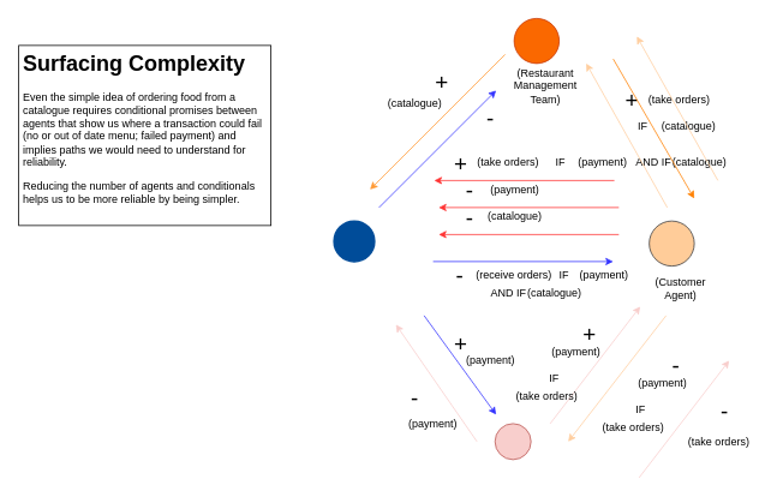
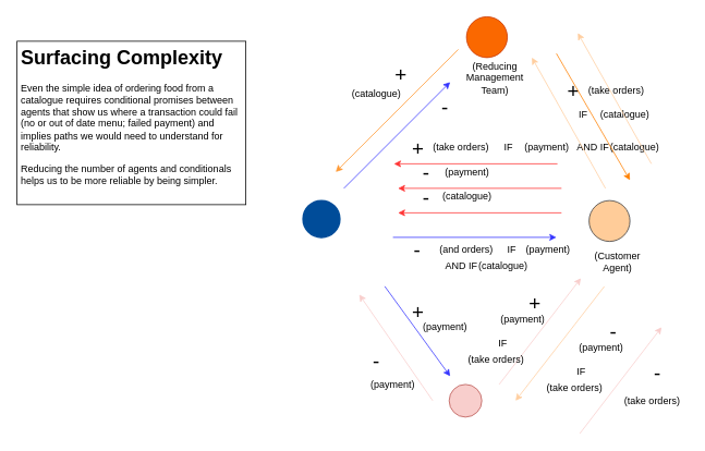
  <mxCell id="0" />
  <mxCell id="1" parent="0" />
  <mxCell id="2" value="" style="ellipse;whiteSpace=wrap;html=1;aspect=fixed;fillColor=#ffcc99;strokeColor=#36393d;" parent="1" vertex="1"><mxGeometry x="720" y="245" width="50" height="50" as="geometry" /></mxCell>
  <mxCell id="3" value="" style="ellipse;whiteSpace=wrap;html=1;aspect=fixed;strokeWidth=2;strokeColor=#004C99;fontFamily=Helvetica;fontSize=14;align=left;fontColor=#4D4D4D;fillColor=#004C99;" parent="1" vertex="1"><mxGeometry x="370" y="245" width="45" height="45" as="geometry" /></mxCell>
  <mxCell id="4" value="" style="endArrow=classic;html=1;strokeColor=#FF3333;" parent="1" edge="1"><mxGeometry width="50" height="50" relative="1" as="geometry"><mxPoint x="681.25" y="200" as="sourcePoint" /><mxPoint x="481.25" y="200" as="targetPoint" /></mxGeometry></mxCell>
  <mxCell id="5" value="(Customer Agent)" style="text;html=1;strokeColor=none;fillColor=none;align=center;verticalAlign=middle;whiteSpace=wrap;rounded=0;" parent="1" vertex="1"><mxGeometry x="710" y="310" width="90" height="20" as="geometry" /></mxCell>
  <mxCell id="6" value="&lt;font style=&quot;font-size: 25px&quot;&gt;+&lt;/font&gt;" style="text;html=1;strokeColor=none;fillColor=none;align=center;verticalAlign=middle;whiteSpace=wrap;rounded=0;" parent="1" vertex="1"><mxGeometry x="491.25" y="170" width="40" height="20" as="geometry" /></mxCell>
  <mxCell id="7" value="(take orders)" style="text;html=1;strokeColor=none;fillColor=none;align=center;verticalAlign=middle;whiteSpace=wrap;rounded=0;" parent="1" vertex="1"><mxGeometry x="521.25" y="170" width="85" height="20" as="geometry" /></mxCell>
  <mxCell id="8" value="" style="endArrow=classic;html=1;strokeColor=#3333FF;" parent="1" edge="1"><mxGeometry width="50" height="50" relative="1" as="geometry"><mxPoint x="480" y="290" as="sourcePoint" /><mxPoint x="680" y="290" as="targetPoint" /></mxGeometry></mxCell>
  <mxCell id="9" value="&lt;font style=&quot;font-size: 25px&quot;&gt;-&lt;/font&gt;" style="text;html=1;strokeColor=none;fillColor=none;align=center;verticalAlign=middle;whiteSpace=wrap;rounded=0;" parent="1" vertex="1"><mxGeometry x="490" y="295" width="40" height="20" as="geometry" /></mxCell>
- <mxCell id="10" value="(receive orders)" style="text;html=1;strokeColor=none;fillColor=none;align=center;verticalAlign=middle;whiteSpace=wrap;rounded=0;" parent="1" vertex="1"><mxGeometry x="520" y="295" width="100" height="20" as="geometry" /></mxCell>
+ <mxCell id="10" value="(and orders)" style="text;html=1;strokeColor=none;fillColor=none;align=center;verticalAlign=middle;whiteSpace=wrap;rounded=0;" parent="1" vertex="1"><mxGeometry x="520" y="295" width="100" height="20" as="geometry" /></mxCell>
  <mxCell id="11" value="" style="ellipse;whiteSpace=wrap;html=1;aspect=fixed;fillColor=#f8cecc;strokeColor=#b85450;" parent="1" vertex="1"><mxGeometry x="548.75" y="470" width="40" height="40" as="geometry" /></mxCell>
  <mxCell id="12" value="" style="endArrow=classic;html=1;strokeColor=#F8CECC;" parent="1" edge="1"><mxGeometry width="50" height="50" relative="1" as="geometry"><mxPoint x="528.75" y="490" as="sourcePoint" /><mxPoint x="438.75" y="360" as="targetPoint" /></mxGeometry></mxCell>
  <mxCell id="13" value="" style="endArrow=classic;html=1;strokeColor=#3333FF;" parent="1" edge="1"><mxGeometry width="50" height="50" relative="1" as="geometry"><mxPoint x="470" y="350" as="sourcePoint" /><mxPoint x="550" y="460" as="targetPoint" /></mxGeometry></mxCell>
  <mxCell id="14" value="IF" style="text;html=1;align=center;verticalAlign=middle;resizable=0;points=[];autosize=1;strokeColor=none;fillColor=none;" parent="1" vertex="1"><mxGeometry x="606.25" y="170" width="30" height="20" as="geometry" /></mxCell>
  <mxCell id="15" value="(payment)" style="text;html=1;strokeColor=none;fillColor=none;align=center;verticalAlign=middle;whiteSpace=wrap;rounded=0;" parent="1" vertex="1"><mxGeometry x="651.25" y="170" width="35" height="20" as="geometry" /></mxCell>
  <mxCell id="16" value="" style="endArrow=classic;html=1;strokeColor=#FF3333;" parent="1" edge="1"><mxGeometry width="50" height="50" relative="1" as="geometry"><mxPoint x="686.25" y="230" as="sourcePoint" /><mxPoint x="486.25" y="230" as="targetPoint" /></mxGeometry></mxCell>
  <mxCell id="17" value="&lt;font style=&quot;font-size: 25px&quot;&gt;-&lt;/font&gt;" style="text;html=1;strokeColor=none;fillColor=none;align=center;verticalAlign=middle;whiteSpace=wrap;rounded=0;" parent="1" vertex="1"><mxGeometry x="501.25" y="200" width="40" height="20" as="geometry" /></mxCell>
  <mxCell id="18" value="(payment)" style="text;html=1;strokeColor=none;fillColor=none;align=center;verticalAlign=middle;whiteSpace=wrap;rounded=0;" parent="1" vertex="1"><mxGeometry x="551.25" y="200" width="40" height="20" as="geometry" /></mxCell>
  <mxCell id="19" value="IF" style="text;html=1;align=center;verticalAlign=middle;resizable=0;points=[];autosize=1;strokeColor=none;fillColor=none;" parent="1" vertex="1"><mxGeometry x="610" y="295" width="30" height="20" as="geometry" /></mxCell>
  <mxCell id="20" value="(payment)" style="text;html=1;strokeColor=none;fillColor=none;align=center;verticalAlign=middle;whiteSpace=wrap;rounded=0;" parent="1" vertex="1"><mxGeometry x="650" y="295" width="40" height="20" as="geometry" /></mxCell>
  <mxCell id="21" value="&lt;font style=&quot;font-size: 25px&quot;&gt;+&lt;/font&gt;" style="text;html=1;strokeColor=none;fillColor=none;align=center;verticalAlign=middle;whiteSpace=wrap;rounded=0;" parent="1" vertex="1"><mxGeometry x="491.25" y="370" width="40" height="20" as="geometry" /></mxCell>
  <mxCell id="22" value="(payment)" style="text;html=1;strokeColor=none;fillColor=none;align=center;verticalAlign=middle;whiteSpace=wrap;rounded=0;" parent="1" vertex="1"><mxGeometry x="523.75" y="390" width="40" height="20" as="geometry" /></mxCell>
  <mxCell id="23" value="&lt;font style=&quot;font-size: 25px&quot;&gt;-&lt;/font&gt;" style="text;html=1;strokeColor=none;fillColor=none;align=center;verticalAlign=middle;whiteSpace=wrap;rounded=0;" parent="1" vertex="1"><mxGeometry x="440" y="430" width="40" height="20" as="geometry" /></mxCell>
  <mxCell id="24" value="(payment)" style="text;html=1;strokeColor=none;fillColor=none;align=center;verticalAlign=middle;whiteSpace=wrap;rounded=0;" parent="1" vertex="1"><mxGeometry x="460" y="460" width="40" height="20" as="geometry" /></mxCell>
  <mxCell id="25" value="" style="endArrow=classic;html=1;strokeColor=#F8CECC;" parent="1" edge="1"><mxGeometry width="50" height="50" relative="1" as="geometry"><mxPoint x="610" y="470" as="sourcePoint" /><mxPoint x="710" y="340" as="targetPoint" /></mxGeometry></mxCell>
  <mxCell id="26" value="(payment)" style="text;html=1;strokeColor=none;fillColor=none;align=center;verticalAlign=middle;whiteSpace=wrap;rounded=0;" parent="1" vertex="1"><mxGeometry x="618.75" y="380" width="40" height="20" as="geometry" /></mxCell>
  <mxCell id="27" value="&lt;font style=&quot;font-size: 25px&quot;&gt;+&lt;/font&gt;" style="text;html=1;strokeColor=none;fillColor=none;align=center;verticalAlign=middle;whiteSpace=wrap;rounded=0;" parent="1" vertex="1"><mxGeometry x="633.75" y="360" width="40" height="20" as="geometry" /></mxCell>
  <mxCell id="28" value="IF" style="text;html=1;align=center;verticalAlign=middle;resizable=0;points=[];autosize=1;strokeColor=none;fillColor=none;" parent="1" vertex="1"><mxGeometry x="598.75" y="410" width="30" height="20" as="geometry" /></mxCell>
  <mxCell id="29" value="(take orders)" style="text;html=1;strokeColor=none;fillColor=none;align=center;verticalAlign=middle;whiteSpace=wrap;rounded=0;" parent="1" vertex="1"><mxGeometry x="563.75" y="430" width="85" height="20" as="geometry" /></mxCell>
  <mxCell id="30" value="" style="endArrow=classic;html=1;strokeColor=#FFCE9F;fillColor=#ffe6cc;" parent="1" edge="1"><mxGeometry width="50" height="50" relative="1" as="geometry"><mxPoint x="738.75" y="350" as="sourcePoint" /><mxPoint x="630" y="490" as="targetPoint" /></mxGeometry></mxCell>
  <mxCell id="31" value="(payment)" style="text;html=1;strokeColor=none;fillColor=none;align=center;verticalAlign=middle;whiteSpace=wrap;rounded=0;" parent="1" vertex="1"><mxGeometry x="715" y="415" width="40" height="20" as="geometry" /></mxCell>
  <mxCell id="32" value="&lt;font style=&quot;font-size: 25px&quot;&gt;-&lt;/font&gt;" style="text;html=1;strokeColor=none;fillColor=none;align=center;verticalAlign=middle;whiteSpace=wrap;rounded=0;" parent="1" vertex="1"><mxGeometry x="730" y="395" width="40" height="20" as="geometry" /></mxCell>
  <mxCell id="33" value="IF" style="text;html=1;align=center;verticalAlign=middle;resizable=0;points=[];autosize=1;strokeColor=none;fillColor=none;" parent="1" vertex="1"><mxGeometry x="695" y="445" width="30" height="20" as="geometry" /></mxCell>
  <mxCell id="34" value="(take orders)" style="text;html=1;strokeColor=none;fillColor=none;align=center;verticalAlign=middle;whiteSpace=wrap;rounded=0;" parent="1" vertex="1"><mxGeometry x="660" y="465" width="85" height="20" as="geometry" /></mxCell>
  <mxCell id="35" value="" style="endArrow=classic;html=1;strokeColor=#F8CECC;" parent="1" edge="1"><mxGeometry width="50" height="50" relative="1" as="geometry"><mxPoint x="708.75" y="530" as="sourcePoint" /><mxPoint x="808.75" y="400" as="targetPoint" /></mxGeometry></mxCell>
  <mxCell id="36" value="&lt;font style=&quot;font-size: 25px&quot;&gt;-&lt;/font&gt;" style="text;html=1;strokeColor=none;fillColor=none;align=center;verticalAlign=middle;whiteSpace=wrap;rounded=0;" parent="1" vertex="1"><mxGeometry x="783.75" y="445" width="40" height="20" as="geometry" /></mxCell>
  <mxCell id="37" value="(take orders)" style="text;html=1;strokeColor=none;fillColor=none;align=center;verticalAlign=middle;whiteSpace=wrap;rounded=0;" parent="1" vertex="1"><mxGeometry x="755" y="480" width="85" height="20" as="geometry" /></mxCell>
  <mxCell id="38" value="" style="ellipse;whiteSpace=wrap;html=1;aspect=fixed;fillColor=#fa6800;strokeColor=#C73500;fontColor=#000000;" parent="1" vertex="1"><mxGeometry x="570" y="20" width="50" height="50" as="geometry" /></mxCell>
- <mxCell id="39" value="(Restaurant Management Team)" style="text;html=1;strokeColor=none;fillColor=none;align=center;verticalAlign=middle;whiteSpace=wrap;rounded=0;" parent="1" vertex="1"><mxGeometry x="560" y="85" width="90" height="20" as="geometry" /></mxCell>
+ <mxCell id="39" value="(Reducing Management Team)" style="text;html=1;strokeColor=none;fillColor=none;align=center;verticalAlign=middle;whiteSpace=wrap;rounded=0;" parent="1" vertex="1"><mxGeometry x="560" y="85" width="90" height="20" as="geometry" /></mxCell>
  <mxCell id="40" value="AND IF&amp;nbsp;" style="text;html=1;align=center;verticalAlign=middle;resizable=0;points=[];autosize=1;strokeColor=none;fillColor=none;" parent="1" vertex="1"><mxGeometry x="696.25" y="170" width="60" height="20" as="geometry" /></mxCell>
  <mxCell id="41" value="(catalogue)" style="text;html=1;strokeColor=none;fillColor=none;align=center;verticalAlign=middle;whiteSpace=wrap;rounded=0;" parent="1" vertex="1"><mxGeometry x="756.25" y="170" width="40" height="20" as="geometry" /></mxCell>
  <mxCell id="42" value="AND IF&amp;nbsp;" style="text;html=1;align=center;verticalAlign=middle;resizable=0;points=[];autosize=1;strokeColor=none;fillColor=none;" parent="1" vertex="1"><mxGeometry x="535" y="315" width="60" height="20" as="geometry" /></mxCell>
  <mxCell id="43" value="(catalogue)" style="text;html=1;strokeColor=none;fillColor=none;align=center;verticalAlign=middle;whiteSpace=wrap;rounded=0;" parent="1" vertex="1"><mxGeometry x="595" y="315" width="40" height="20" as="geometry" /></mxCell>
  <mxCell id="44" value="" style="endArrow=classic;html=1;strokeColor=#FF3333;" parent="1" edge="1"><mxGeometry width="50" height="50" relative="1" as="geometry"><mxPoint x="686.25" y="260" as="sourcePoint" /><mxPoint x="486.25" y="260" as="targetPoint" /></mxGeometry></mxCell>
  <mxCell id="45" value="&lt;font style=&quot;font-size: 25px&quot;&gt;-&lt;/font&gt;" style="text;html=1;strokeColor=none;fillColor=none;align=center;verticalAlign=middle;whiteSpace=wrap;rounded=0;" parent="1" vertex="1"><mxGeometry x="501.25" y="230" width="40" height="20" as="geometry" /></mxCell>
  <mxCell id="46" value="(catalogue)" style="text;html=1;strokeColor=none;fillColor=none;align=center;verticalAlign=middle;whiteSpace=wrap;rounded=0;" parent="1" vertex="1"><mxGeometry x="551.25" y="230" width="40" height="20" as="geometry" /></mxCell>
  <mxCell id="47" value="" style="endArrow=classic;html=1;strokeColor=#FF9933;" parent="1" edge="1"><mxGeometry width="50" height="50" relative="1" as="geometry"><mxPoint x="560" y="60" as="sourcePoint" /><mxPoint x="410" y="210" as="targetPoint" /></mxGeometry></mxCell>
  <mxCell id="48" value="&lt;font style=&quot;font-size: 25px&quot;&gt;+&lt;/font&gt;" style="text;html=1;strokeColor=none;fillColor=none;align=center;verticalAlign=middle;whiteSpace=wrap;rounded=0;" parent="1" vertex="1"><mxGeometry x="470" y="80" width="40" height="20" as="geometry" /></mxCell>
  <mxCell id="49" value="(catalogue)" style="text;html=1;strokeColor=none;fillColor=none;align=center;verticalAlign=middle;whiteSpace=wrap;rounded=0;" parent="1" vertex="1"><mxGeometry x="440" y="105" width="40" height="20" as="geometry" /></mxCell>
  <mxCell id="50" value="" style="endArrow=classic;html=1;strokeColor=#3333FF;" parent="1" edge="1"><mxGeometry width="50" height="50" relative="1" as="geometry"><mxPoint x="420" y="230" as="sourcePoint" /><mxPoint x="550" y="100" as="targetPoint" /></mxGeometry></mxCell>
  <mxCell id="51" value="&lt;font style=&quot;font-size: 25px&quot;&gt;-&lt;/font&gt;" style="text;html=1;strokeColor=none;fillColor=none;align=center;verticalAlign=middle;whiteSpace=wrap;rounded=0;" parent="1" vertex="1"><mxGeometry x="523.75" y="120" width="40" height="20" as="geometry" /></mxCell>
  <mxCell id="52" value="" style="endArrow=classic;html=1;strokeColor=#FFCE9F;fillColor=#ffe6cc;" parent="1" edge="1"><mxGeometry width="50" height="50" relative="1" as="geometry"><mxPoint x="740" y="230" as="sourcePoint" /><mxPoint x="650" y="70" as="targetPoint" /></mxGeometry></mxCell>
  <mxCell id="53" value="&lt;font style=&quot;font-size: 25px&quot;&gt;+&lt;/font&gt;" style="text;html=1;strokeColor=none;fillColor=none;align=center;verticalAlign=middle;whiteSpace=wrap;rounded=0;" parent="1" vertex="1"><mxGeometry x="681.25" y="100" width="40" height="20" as="geometry" /></mxCell>
  <mxCell id="54" value="(take orders)" style="text;html=1;strokeColor=none;fillColor=none;align=center;verticalAlign=middle;whiteSpace=wrap;rounded=0;" parent="1" vertex="1"><mxGeometry x="711.25" y="100" width="85" height="20" as="geometry" /></mxCell>
  <mxCell id="55" value="IF&amp;nbsp;" style="text;html=1;align=center;verticalAlign=middle;resizable=0;points=[];autosize=1;strokeColor=none;fillColor=none;" parent="1" vertex="1"><mxGeometry x="698.75" y="130" width="30" height="20" as="geometry" /></mxCell>
  <mxCell id="56" value="(catalogue)" style="text;html=1;strokeColor=none;fillColor=none;align=center;verticalAlign=middle;whiteSpace=wrap;rounded=0;" parent="1" vertex="1"><mxGeometry x="743.75" y="130" width="40" height="20" as="geometry" /></mxCell>
  <mxCell id="57" value="" style="endArrow=classic;html=1;strokeColor=#FF8000;" parent="1" edge="1"><mxGeometry width="50" height="50" relative="1" as="geometry"><mxPoint x="680" y="65" as="sourcePoint" /><mxPoint x="770" y="220" as="targetPoint" /></mxGeometry></mxCell>
  <mxCell id="58" value="" style="endArrow=classic;html=1;strokeColor=#FFCE9F;fillColor=#ffe6cc;" parent="1" edge="1"><mxGeometry width="50" height="50" relative="1" as="geometry"><mxPoint x="796.25" y="200" as="sourcePoint" /><mxPoint x="706.25" y="40" as="targetPoint" /></mxGeometry></mxCell>
  <mxCell id="59" value="&lt;h1&gt;Surfacing Complexity&lt;/h1&gt;&lt;p&gt;Even the simple idea of ordering food from a catalogue requires conditional promises between agents that show us where a transaction could fail (no or out of date menu; failed payment) and implies paths we would need to understand for reliability.&lt;/p&gt;&lt;p&gt;Reducing the number of agents and conditionals helps us to be more reliable by being simpler.&lt;/p&gt;&lt;p&gt;&lt;br&gt;&lt;/p&gt;" style="text;html=1;strokeColor=default;fillColor=none;spacing=5;spacingTop=-20;whiteSpace=wrap;overflow=hidden;rounded=0;" parent="1" vertex="1"><mxGeometry x="20" y="50" width="280" height="200" as="geometry" /></mxCell>
